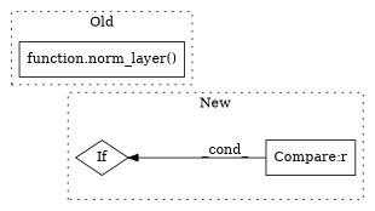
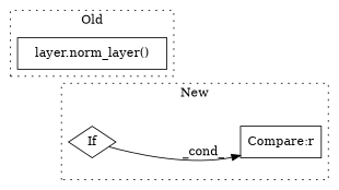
  digraph {
    rankdir=LR
    node [shape=box]
    n1 [a=96 l=3 label=If s=17481 shape=diamond]
    n2 [a=40 l=32 label="Compare:r" s=17484]
-   n3 [a=75 l="11,1" label="function.norm_layer()" s="17559,17583"]
+   n3 [a=75 l="11,1" label="layer.norm_layer()" s="17559,17583"]
    subgraph cluster_1 {
      label=New
      style=dotted
      n1
      n2
    }
    subgraph cluster_2 {
      label=Old
      style=dotted
      n3
    }
-   n2 -> n1 [label=_cond_]
+   n1 -> n2 [label=_cond_]
  }
